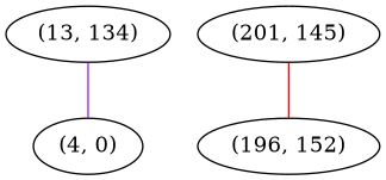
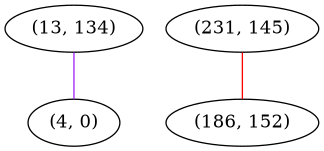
  graph {
    n1 [label="(4, 0)"]
    "(13, 134)"
-   "(201, 145)"
-   "(196, 152)"
+   "(201, 145)" [label="(231, 145)"]
+   "(196, 152)" [label="(186, 152)"]
    "(13, 134)" -- n1 [color=purple weight=4]
    "(201, 145)" -- "(196, 152)" [color=red weight=1]
  }
